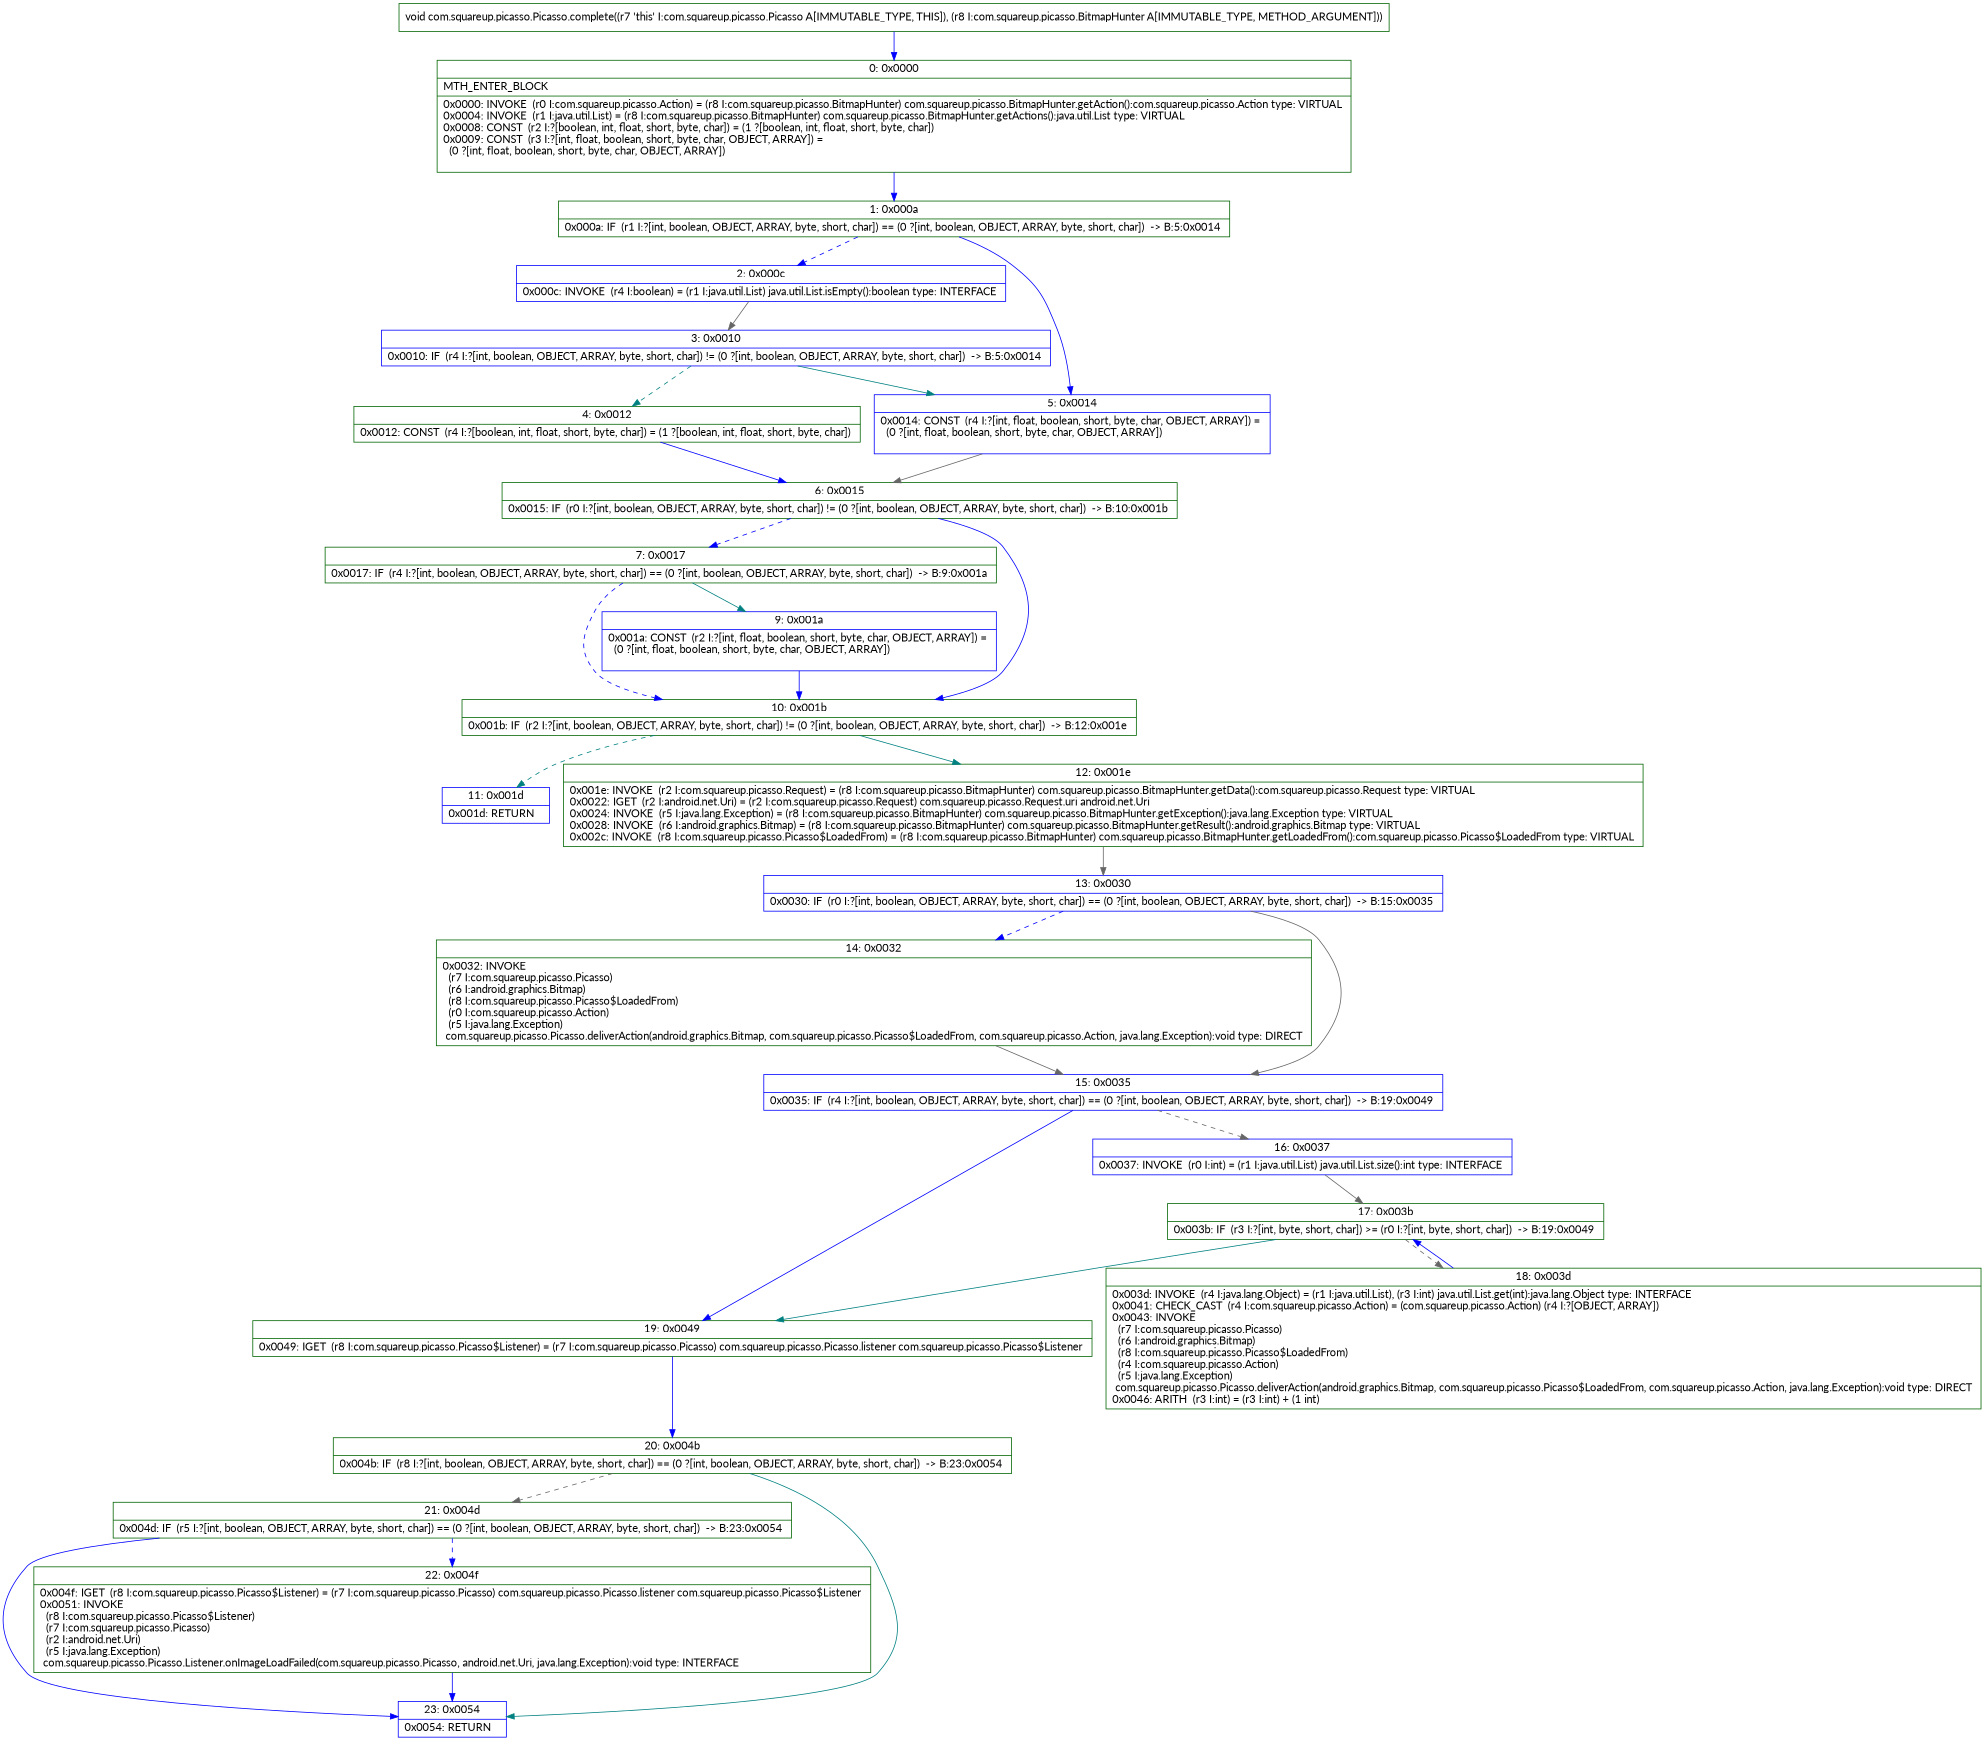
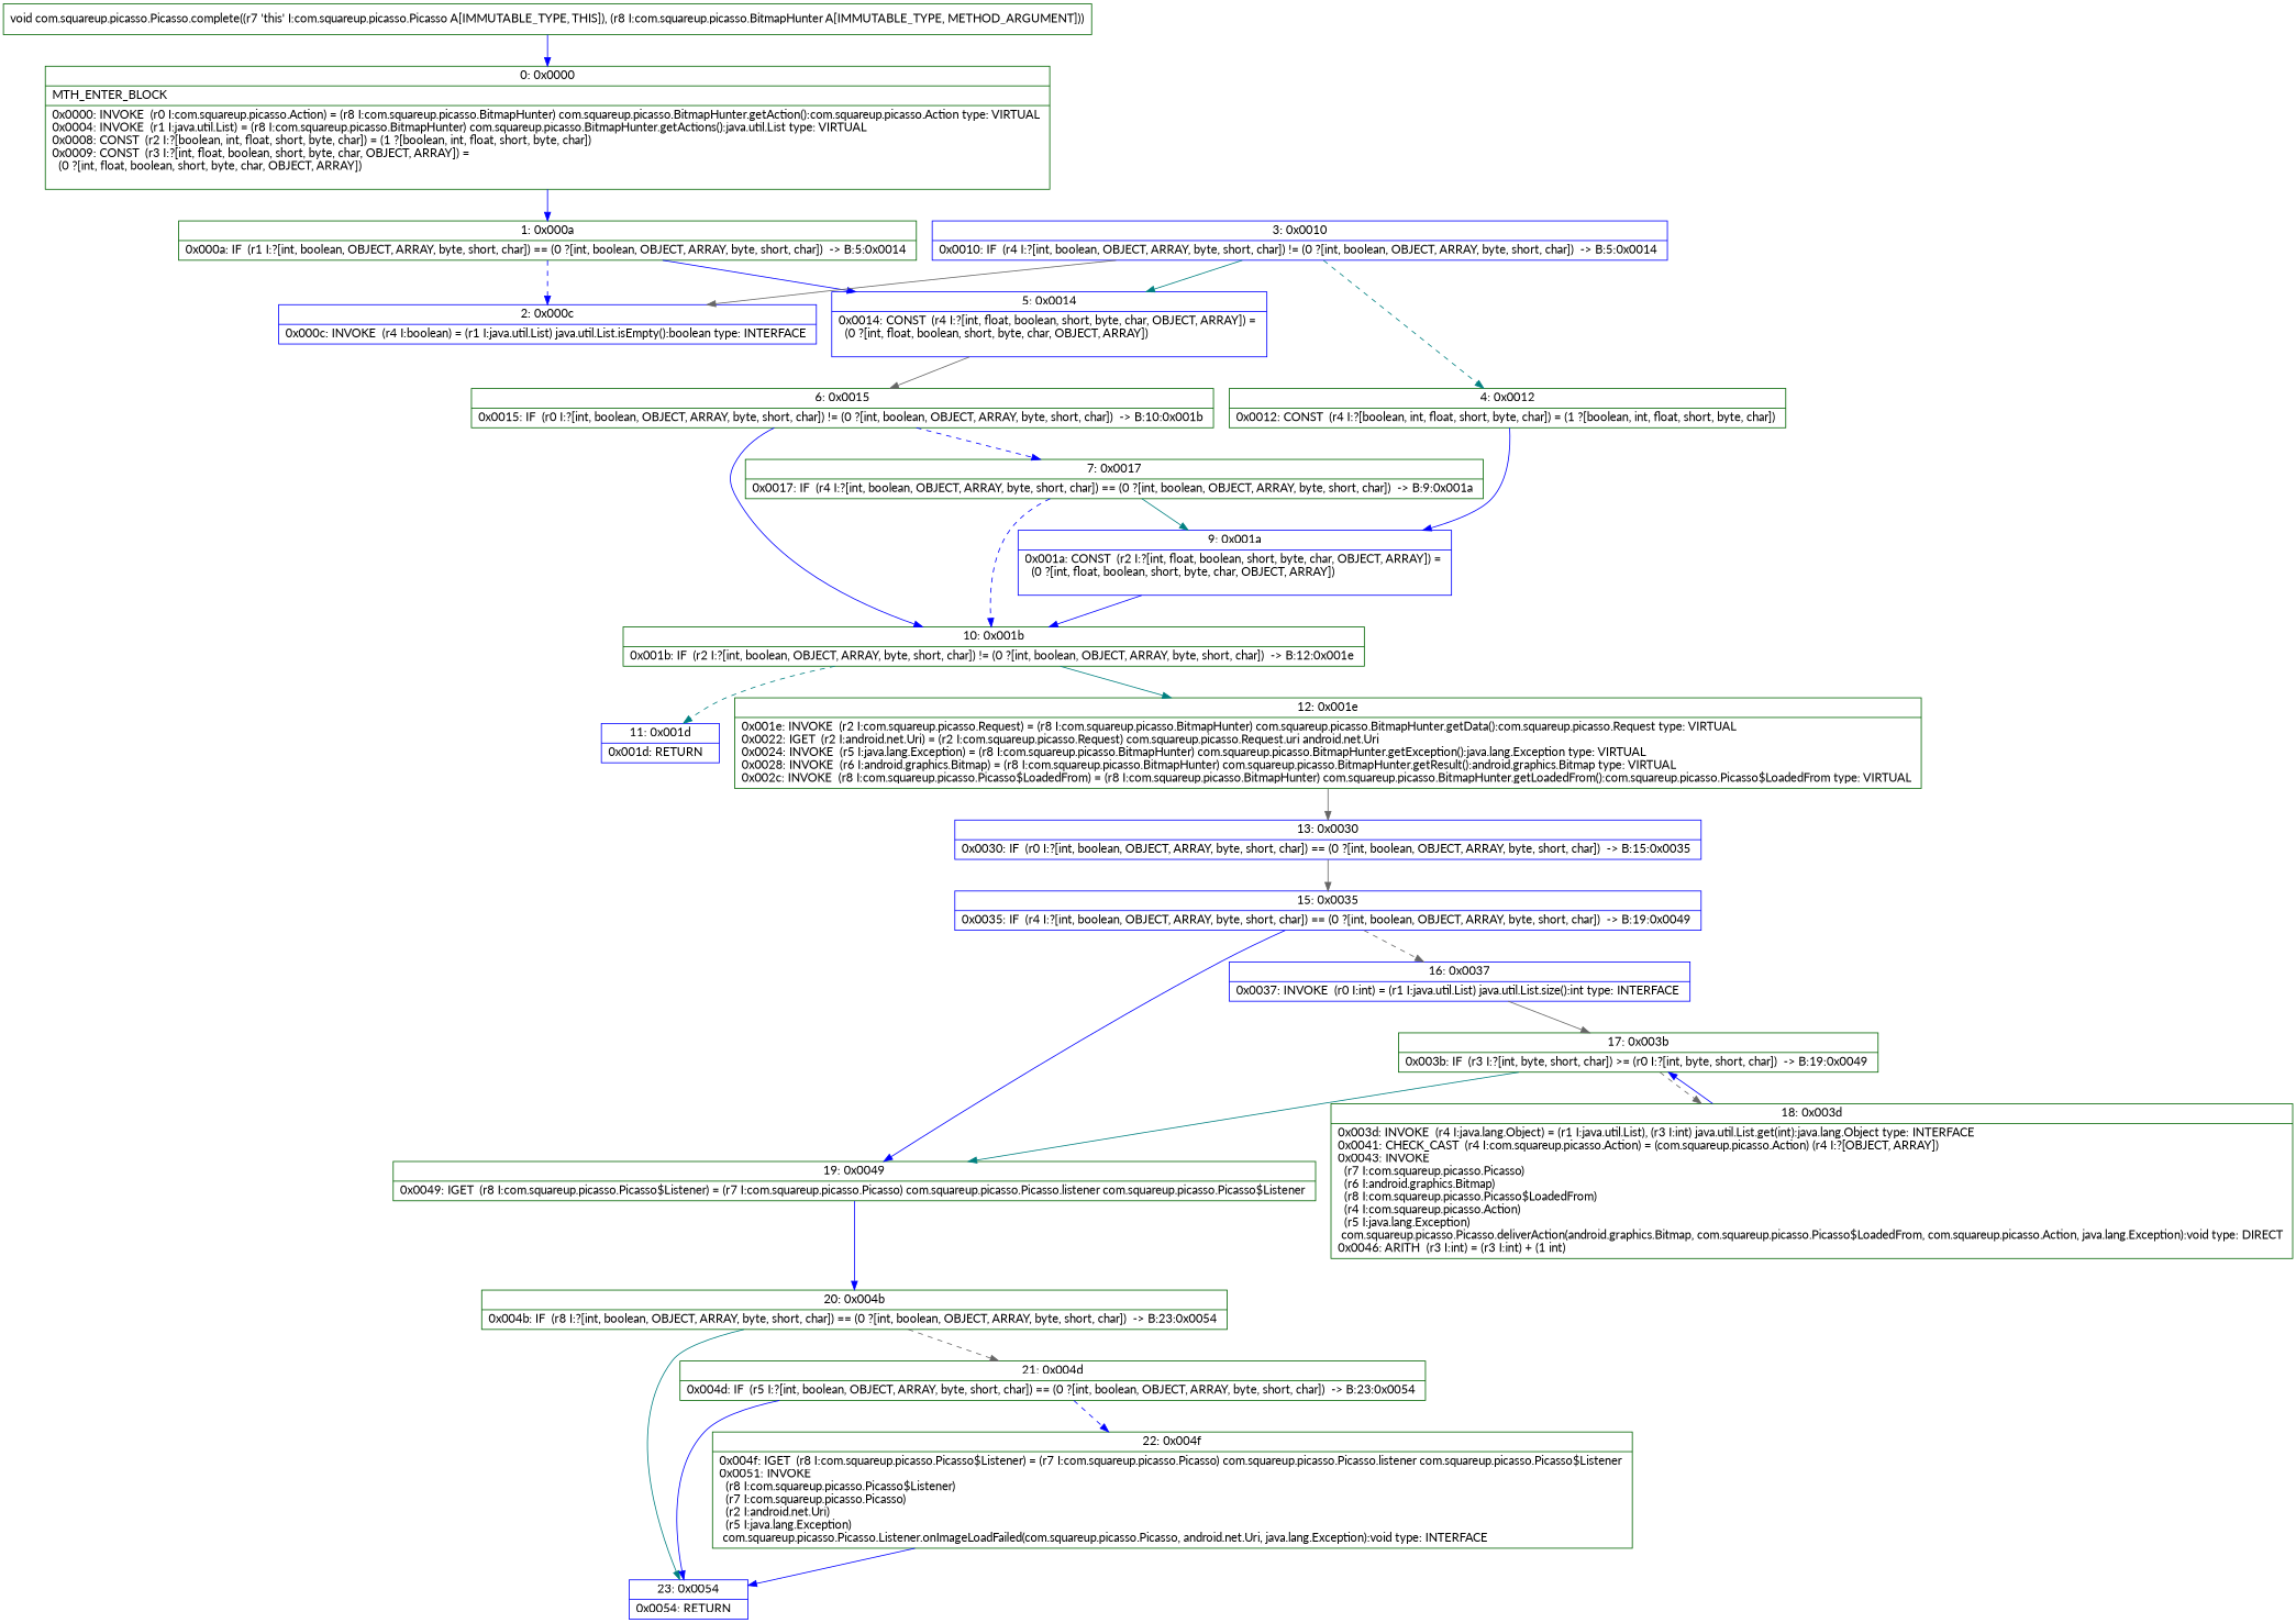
  digraph {
    fontname=Lato
    node [color=darkgreen fontname=Lato shape=record]
    edge [color=blue fontname=Lato]
    n1 [label="{0\:\ 0x0000|MTH_ENTER_BLOCK\l|0x0000: INVOKE  (r0 I:com.squareup.picasso.Action) = (r8 I:com.squareup.picasso.BitmapHunter) com.squareup.picasso.BitmapHunter.getAction():com.squareup.picasso.Action type: VIRTUAL \l0x0004: INVOKE  (r1 I:java.util.List) = (r8 I:com.squareup.picasso.BitmapHunter) com.squareup.picasso.BitmapHunter.getActions():java.util.List type: VIRTUAL \l0x0008: CONST  (r2 I:?[boolean, int, float, short, byte, char]) = (1 ?[boolean, int, float, short, byte, char]) \l0x0009: CONST  (r3 I:?[int, float, boolean, short, byte, char, OBJECT, ARRAY]) = \l  (0 ?[int, float, boolean, short, byte, char, OBJECT, ARRAY])\l \l}"]
    n2 [label="{1\:\ 0x000a|0x000a: IF  (r1 I:?[int, boolean, OBJECT, ARRAY, byte, short, char]) == (0 ?[int, boolean, OBJECT, ARRAY, byte, short, char])  \-\> B:5:0x0014 \l}"]
    n3 [color=blue label="{2\:\ 0x000c|0x000c: INVOKE  (r4 I:boolean) = (r1 I:java.util.List) java.util.List.isEmpty():boolean type: INTERFACE \l}"]
    n4 [color=blue label="{5\:\ 0x0014|0x0014: CONST  (r4 I:?[int, float, boolean, short, byte, char, OBJECT, ARRAY]) = \l  (0 ?[int, float, boolean, short, byte, char, OBJECT, ARRAY])\l \l}"]
    n5 [color=blue label="{3\:\ 0x0010|0x0010: IF  (r4 I:?[int, boolean, OBJECT, ARRAY, byte, short, char]) != (0 ?[int, boolean, OBJECT, ARRAY, byte, short, char])  \-\> B:5:0x0014 \l}"]
    n6 [label="{6\:\ 0x0015|0x0015: IF  (r0 I:?[int, boolean, OBJECT, ARRAY, byte, short, char]) != (0 ?[int, boolean, OBJECT, ARRAY, byte, short, char])  \-\> B:10:0x001b \l}"]
    n7 [label="{4\:\ 0x0012|0x0012: CONST  (r4 I:?[boolean, int, float, short, byte, char]) = (1 ?[boolean, int, float, short, byte, char]) \l}"]
    n8 [label="{7\:\ 0x0017|0x0017: IF  (r4 I:?[int, boolean, OBJECT, ARRAY, byte, short, char]) == (0 ?[int, boolean, OBJECT, ARRAY, byte, short, char])  \-\> B:9:0x001a \l}"]
    n9 [label="{10\:\ 0x001b|0x001b: IF  (r2 I:?[int, boolean, OBJECT, ARRAY, byte, short, char]) != (0 ?[int, boolean, OBJECT, ARRAY, byte, short, char])  \-\> B:12:0x001e \l}"]
    n10 [color=blue label="{9\:\ 0x001a|0x001a: CONST  (r2 I:?[int, float, boolean, short, byte, char, OBJECT, ARRAY]) = \l  (0 ?[int, float, boolean, short, byte, char, OBJECT, ARRAY])\l \l}"]
    n11 [color=blue label="{11\:\ 0x001d|0x001d: RETURN   \l}"]
    n12 [label="{12\:\ 0x001e|0x001e: INVOKE  (r2 I:com.squareup.picasso.Request) = (r8 I:com.squareup.picasso.BitmapHunter) com.squareup.picasso.BitmapHunter.getData():com.squareup.picasso.Request type: VIRTUAL \l0x0022: IGET  (r2 I:android.net.Uri) = (r2 I:com.squareup.picasso.Request) com.squareup.picasso.Request.uri android.net.Uri \l0x0024: INVOKE  (r5 I:java.lang.Exception) = (r8 I:com.squareup.picasso.BitmapHunter) com.squareup.picasso.BitmapHunter.getException():java.lang.Exception type: VIRTUAL \l0x0028: INVOKE  (r6 I:android.graphics.Bitmap) = (r8 I:com.squareup.picasso.BitmapHunter) com.squareup.picasso.BitmapHunter.getResult():android.graphics.Bitmap type: VIRTUAL \l0x002c: INVOKE  (r8 I:com.squareup.picasso.Picasso$LoadedFrom) = (r8 I:com.squareup.picasso.BitmapHunter) com.squareup.picasso.BitmapHunter.getLoadedFrom():com.squareup.picasso.Picasso$LoadedFrom type: VIRTUAL \l}"]
    n13 [color=blue label="{13\:\ 0x0030|0x0030: IF  (r0 I:?[int, boolean, OBJECT, ARRAY, byte, short, char]) == (0 ?[int, boolean, OBJECT, ARRAY, byte, short, char])  \-\> B:15:0x0035 \l}"]
-   n14 [label="{14\:\ 0x0032|0x0032: INVOKE  \l  (r7 I:com.squareup.picasso.Picasso)\l  (r6 I:android.graphics.Bitmap)\l  (r8 I:com.squareup.picasso.Picasso$LoadedFrom)\l  (r0 I:com.squareup.picasso.Action)\l  (r5 I:java.lang.Exception)\l com.squareup.picasso.Picasso.deliverAction(android.graphics.Bitmap, com.squareup.picasso.Picasso$LoadedFrom, com.squareup.picasso.Action, java.lang.Exception):void type: DIRECT \l}"]
    n15 [color=blue label="{15\:\ 0x0035|0x0035: IF  (r4 I:?[int, boolean, OBJECT, ARRAY, byte, short, char]) == (0 ?[int, boolean, OBJECT, ARRAY, byte, short, char])  \-\> B:19:0x0049 \l}"]
    n16 [color=blue label="{16\:\ 0x0037|0x0037: INVOKE  (r0 I:int) = (r1 I:java.util.List) java.util.List.size():int type: INTERFACE \l}"]
    n17 [label="{19\:\ 0x0049|0x0049: IGET  (r8 I:com.squareup.picasso.Picasso$Listener) = (r7 I:com.squareup.picasso.Picasso) com.squareup.picasso.Picasso.listener com.squareup.picasso.Picasso$Listener \l}"]
    n18 [label="{17\:\ 0x003b|0x003b: IF  (r3 I:?[int, byte, short, char]) \>= (r0 I:?[int, byte, short, char])  \-\> B:19:0x0049 \l}"]
    n19 [label="{20\:\ 0x004b|0x004b: IF  (r8 I:?[int, boolean, OBJECT, ARRAY, byte, short, char]) == (0 ?[int, boolean, OBJECT, ARRAY, byte, short, char])  \-\> B:23:0x0054 \l}"]
    n20 [label="{18\:\ 0x003d|0x003d: INVOKE  (r4 I:java.lang.Object) = (r1 I:java.util.List), (r3 I:int) java.util.List.get(int):java.lang.Object type: INTERFACE \l0x0041: CHECK_CAST  (r4 I:com.squareup.picasso.Action) = (com.squareup.picasso.Action) (r4 I:?[OBJECT, ARRAY]) \l0x0043: INVOKE  \l  (r7 I:com.squareup.picasso.Picasso)\l  (r6 I:android.graphics.Bitmap)\l  (r8 I:com.squareup.picasso.Picasso$LoadedFrom)\l  (r4 I:com.squareup.picasso.Action)\l  (r5 I:java.lang.Exception)\l com.squareup.picasso.Picasso.deliverAction(android.graphics.Bitmap, com.squareup.picasso.Picasso$LoadedFrom, com.squareup.picasso.Action, java.lang.Exception):void type: DIRECT \l0x0046: ARITH  (r3 I:int) = (r3 I:int) + (1 int) \l}"]
    n21 [label="{21\:\ 0x004d|0x004d: IF  (r5 I:?[int, boolean, OBJECT, ARRAY, byte, short, char]) == (0 ?[int, boolean, OBJECT, ARRAY, byte, short, char])  \-\> B:23:0x0054 \l}"]
    n22 [color=blue label="{23\:\ 0x0054|0x0054: RETURN   \l}"]
    n23 [label="{22\:\ 0x004f|0x004f: IGET  (r8 I:com.squareup.picasso.Picasso$Listener) = (r7 I:com.squareup.picasso.Picasso) com.squareup.picasso.Picasso.listener com.squareup.picasso.Picasso$Listener \l0x0051: INVOKE  \l  (r8 I:com.squareup.picasso.Picasso$Listener)\l  (r7 I:com.squareup.picasso.Picasso)\l  (r2 I:android.net.Uri)\l  (r5 I:java.lang.Exception)\l com.squareup.picasso.Picasso.Listener.onImageLoadFailed(com.squareup.picasso.Picasso, android.net.Uri, java.lang.Exception):void type: INTERFACE \l}"]
    n24 [label="{void com.squareup.picasso.Picasso.complete((r7 'this' I:com.squareup.picasso.Picasso A[IMMUTABLE_TYPE, THIS]), (r8 I:com.squareup.picasso.BitmapHunter A[IMMUTABLE_TYPE, METHOD_ARGUMENT])) }"]
    n1 -> n2
    n2 -> n3 [style=dashed]
    n2 -> n4
-   n3 -> n5 [color=gray40]
+   n5 -> n3 [color=gray40]
    n4 -> n6 [color=gray40]
    n5 -> n4 [color=teal]
    n5 -> n7 [color=teal style=dashed]
    n6 -> n8 [style=dashed]
    n6 -> n9
-   n7 -> n6
+   n7 -> n10
    n8 -> n9 [style=dashed]
    n8 -> n10 [color=teal]
    n9 -> n11 [color=teal style=dashed]
    n9 -> n12 [color=teal]
    n10 -> n9
    n12 -> n13 [color=gray40]
-   n13 -> n14 [style=dashed]
    n13 -> n15 [color=gray40]
-   n14 -> n15 [color=gray40]
    n15 -> n16 [color=gray40 style=dashed]
    n15 -> n17
    n16 -> n18 [color=gray40]
    n17 -> n19
    n18 -> n17 [color=teal]
    n18 -> n20 [color=gray40 style=dashed]
    n19 -> n21 [color=gray40 style=dashed]
    n19 -> n22 [color=teal]
    n20 -> n18
    n21 -> n22
    n21 -> n23 [style=dashed]
    n23 -> n22
    n24 -> n1
  }
